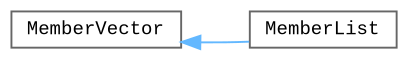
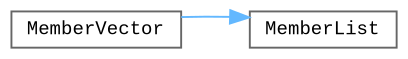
  digraph {
    rankdir=LR
    fontname="Liberation Mono"
    node [color=grey40 fillcolor=white fontname="Liberation Mono" fontsize=10 shape=box style=filled]
    n1 [height=0.2 label=MemberVector width=0.4]
    n2 [height=0.2 label=MemberList width=0.4]
-   n1 -> n2 [color=steelblue1 dir=back fontname="Liberation Mono" fontsize=10 labelfontname=Helvetica labelfontsize=10 style=solid]
+   n2 -> n1 [color=steelblue1 dir=back fontname="Liberation Mono" fontsize=10 labelfontname=Helvetica labelfontsize=10 style=solid]
  }
